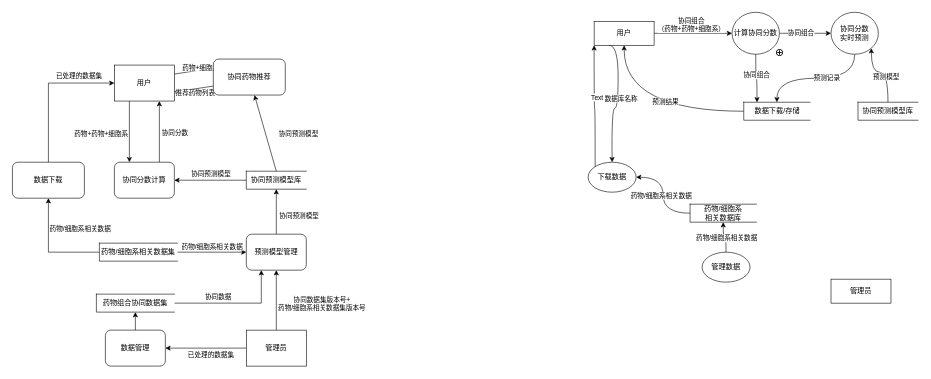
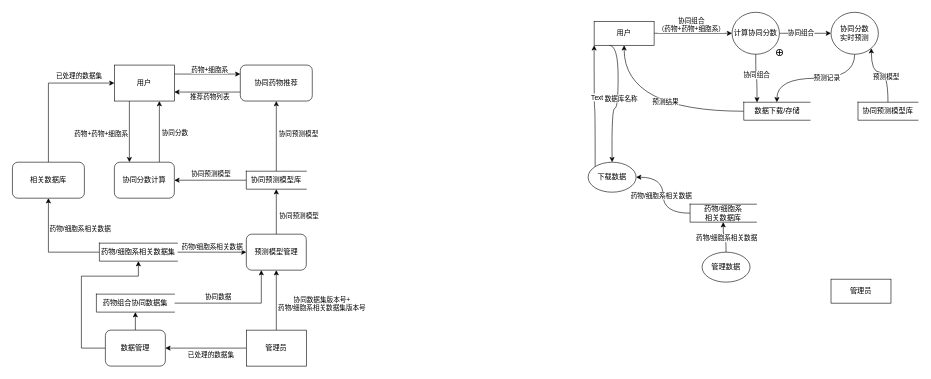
  <mxCell id="0" />
  <mxCell id="1" parent="0" />
  <mxCell id="2" style="edgeStyle=orthogonalEdgeStyle;curved=1;rounded=0;orthogonalLoop=1;jettySize=auto;html=1;exitX=0;exitY=0.5;exitDx=0;exitDy=0;entryX=0.5;entryY=1;entryDx=0;entryDy=0;" edge="1" parent="1" source="4" target="9"><mxGeometry relative="1" as="geometry" /></mxCell>
  <mxCell id="3" value="预测结果" style="edgeLabel;html=1;align=center;verticalAlign=middle;resizable=0;points=[];" vertex="1" connectable="0" parent="2"><mxGeometry x="-0.154" y="-17" relative="1" as="geometry"><mxPoint as="offset" /></mxGeometry></mxCell>
  <mxCell id="4" value="数据下载/存储" style="html=1;dashed=0;whiteSpace=wrap;shape=partialRectangle;right=0;" vertex="1" parent="1"><mxGeometry x="1239.5" y="170" width="110.5" height="30" as="geometry" /></mxCell>
  <mxCell id="5" style="edgeStyle=orthogonalEdgeStyle;curved=1;rounded=0;orthogonalLoop=1;jettySize=auto;html=1;exitX=1;exitY=0.5;exitDx=0;exitDy=0;entryX=0;entryY=0.5;entryDx=0;entryDy=0;" edge="1" parent="1" source="9" target="18"><mxGeometry relative="1" as="geometry" /></mxCell>
  <mxCell id="6" value="协同组合&lt;div&gt;（药物+药物+细胞系）&lt;/div&gt;" style="edgeLabel;html=1;align=center;verticalAlign=middle;resizable=0;points=[];" vertex="1" connectable="0" parent="5"><mxGeometry x="-0.45" y="5" relative="1" as="geometry"><mxPoint x="25" y="-10" as="offset" /></mxGeometry></mxCell>
  <mxCell id="7" style="edgeStyle=orthogonalEdgeStyle;curved=1;rounded=0;orthogonalLoop=1;jettySize=auto;html=1;exitX=0.25;exitY=1;exitDx=0;exitDy=0;entryX=0.5;entryY=0;entryDx=0;entryDy=0;" edge="1" parent="1" source="9" target="27"><mxGeometry relative="1" as="geometry"><Array as="points"><mxPoint x="1030" y="75" /><mxPoint x="1030" y="180" /><mxPoint x="1019" y="180" /></Array></mxGeometry></mxCell>
  <mxCell id="8" value="数据库名称" style="edgeLabel;html=1;align=center;verticalAlign=middle;resizable=0;points=[];" vertex="1" connectable="0" parent="7"><mxGeometry x="-0.067" y="4" relative="1" as="geometry"><mxPoint as="offset" /></mxGeometry></mxCell>
  <mxCell id="9" value="用户" style="rounded=0;whiteSpace=wrap;html=1;" vertex="1" parent="1"><mxGeometry x="990" y="35" width="100" height="40" as="geometry" /></mxCell>
  <mxCell id="10" style="edgeStyle=orthogonalEdgeStyle;curved=1;rounded=0;orthogonalLoop=1;jettySize=auto;html=1;exitX=0.5;exitY=1;exitDx=0;exitDy=0;entryX=0.5;entryY=0;entryDx=0;entryDy=0;" edge="1" parent="1" source="12" target="4"><mxGeometry relative="1" as="geometry" /></mxCell>
  <mxCell id="11" value="预测记录" style="edgeLabel;html=1;align=center;verticalAlign=middle;resizable=0;points=[];" vertex="1" connectable="0" parent="10"><mxGeometry x="-0.167" y="-2" relative="1" as="geometry"><mxPoint as="offset" /></mxGeometry></mxCell>
  <mxCell id="12" value="协同分数&lt;br&gt;实时预测" style="shape=ellipse;html=1;dashed=0;whiteSpace=wrap;perimeter=ellipsePerimeter;" vertex="1" parent="1"><mxGeometry x="1385" y="20" width="79" height="70" as="geometry" /></mxCell>
  <mxCell id="13" style="edgeStyle=orthogonalEdgeStyle;curved=1;rounded=0;orthogonalLoop=1;jettySize=auto;html=1;exitX=0.5;exitY=0;exitDx=0;exitDy=0;entryX=1;entryY=1;entryDx=0;entryDy=0;" edge="1" parent="1" source="15" target="12"><mxGeometry relative="1" as="geometry"><Array as="points"><mxPoint x="1480" y="120" /><mxPoint x="1452" y="120" /></Array></mxGeometry></mxCell>
  <mxCell id="14" value="预测模型" style="edgeLabel;html=1;align=center;verticalAlign=middle;resizable=0;points=[];" vertex="1" connectable="0" parent="13"><mxGeometry x="-0.248" y="4" relative="1" as="geometry"><mxPoint as="offset" /></mxGeometry></mxCell>
  <mxCell id="15" value="协同预测模型库" style="html=1;dashed=0;whiteSpace=wrap;shape=partialRectangle;right=0;" vertex="1" parent="1"><mxGeometry x="1430" y="170" width="100" height="30" as="geometry" /></mxCell>
  <mxCell id="16" style="edgeStyle=orthogonalEdgeStyle;curved=1;rounded=0;orthogonalLoop=1;jettySize=auto;html=1;exitX=1;exitY=0.5;exitDx=0;exitDy=0;entryX=0;entryY=0.5;entryDx=0;entryDy=0;" edge="1" parent="1" source="18" target="12"><mxGeometry relative="1" as="geometry" /></mxCell>
  <mxCell id="17" value="协同组合" style="edgeLabel;html=1;align=center;verticalAlign=middle;resizable=0;points=[];" vertex="1" connectable="0" parent="16"><mxGeometry x="-0.176" y="1" relative="1" as="geometry"><mxPoint as="offset" /></mxGeometry></mxCell>
  <mxCell id="18" value="计算协同分数" style="shape=ellipse;html=1;dashed=0;whiteSpace=wrap;perimeter=ellipsePerimeter;" vertex="1" parent="1"><mxGeometry x="1220" y="20" width="79" height="70" as="geometry" /></mxCell>
  <mxCell id="19" value="&lt;h3 style=&quot;margin: 0px 0px 4px; padding: 0px; list-style: none; font: 400 18px / 22px Arial, sans-serif; letter-spacing: normal; orphans: 2; text-align: start; text-indent: 0px; text-transform: none; widows: 2; word-spacing: 0px; -webkit-text-stroke-width: 0px; white-space: normal; background-color: rgb(255, 255, 255); text-decoration-thickness: initial; text-decoration-style: initial; text-decoration-color: initial;&quot; class=&quot;c-title t t tts-title&quot;&gt;&lt;font color=&quot;#000000&quot;&gt;⊕&lt;/font&gt;&lt;/h3&gt;" style="text;whiteSpace=wrap;html=1;" vertex="1" parent="1"><mxGeometry x="1290" y="70" width="21" height="30" as="geometry" /></mxCell>
  <mxCell id="20" style="edgeStyle=orthogonalEdgeStyle;curved=1;rounded=0;orthogonalLoop=1;jettySize=auto;html=1;exitX=0.5;exitY=1;exitDx=0;exitDy=0;entryX=0.2;entryY=0.007;entryDx=0;entryDy=0;entryPerimeter=0;" edge="1" parent="1" source="18" target="4"><mxGeometry relative="1" as="geometry" /></mxCell>
  <mxCell id="21" value="协同组合" style="edgeLabel;html=1;align=center;verticalAlign=middle;resizable=0;points=[];" vertex="1" connectable="0" parent="20"><mxGeometry x="-0.169" y="1" relative="1" as="geometry"><mxPoint as="offset" /></mxGeometry></mxCell>
  <mxCell id="22" style="edgeStyle=orthogonalEdgeStyle;curved=1;rounded=0;orthogonalLoop=1;jettySize=auto;html=1;exitX=0;exitY=0.5;exitDx=0;exitDy=0;entryX=1;entryY=0.5;entryDx=0;entryDy=0;" edge="1" parent="1" source="24" target="27"><mxGeometry relative="1" as="geometry" /></mxCell>
  <mxCell id="23" value="药物/细胞系相关数据" style="edgeLabel;html=1;align=center;verticalAlign=middle;resizable=0;points=[];" vertex="1" connectable="0" parent="22"><mxGeometry x="0.159" y="4" relative="1" as="geometry"><mxPoint y="12" as="offset" /></mxGeometry></mxCell>
  <mxCell id="24" value="药物/细胞系&lt;div&gt;&lt;span style=&quot;background-color: initial;&quot;&gt;相关数据库&lt;/span&gt;&lt;/div&gt;" style="html=1;dashed=0;whiteSpace=wrap;shape=partialRectangle;right=0;" vertex="1" parent="1"><mxGeometry x="1150" y="340" width="110.5" height="30" as="geometry" /></mxCell>
  <mxCell id="25" style="edgeStyle=orthogonalEdgeStyle;curved=1;rounded=0;orthogonalLoop=1;jettySize=auto;html=1;exitX=0;exitY=0;exitDx=0;exitDy=0;entryX=0;entryY=1;entryDx=0;entryDy=0;" edge="1" parent="1" source="27" target="9"><mxGeometry relative="1" as="geometry"><Array as="points"><mxPoint x="992" y="180" /><mxPoint x="990" y="180" /></Array></mxGeometry></mxCell>
  <mxCell id="26" value="Text" style="edgeLabel;html=1;align=center;verticalAlign=middle;resizable=0;points=[];" vertex="1" connectable="0" parent="25"><mxGeometry x="0.159" y="-4" relative="1" as="geometry"><mxPoint as="offset" /></mxGeometry></mxCell>
  <mxCell id="27" value="下载数据" style="shape=ellipse;html=1;dashed=0;whiteSpace=wrap;perimeter=ellipsePerimeter;" vertex="1" parent="1"><mxGeometry x="980" y="270" width="80" height="50" as="geometry" /></mxCell>
  <mxCell id="28" value="管理员" style="rounded=0;whiteSpace=wrap;html=1;" vertex="1" parent="1"><mxGeometry x="1385" y="465" width="100" height="40" as="geometry" /></mxCell>
  <mxCell id="29" style="edgeStyle=orthogonalEdgeStyle;curved=1;rounded=0;orthogonalLoop=1;jettySize=auto;html=1;exitX=0.5;exitY=0;exitDx=0;exitDy=0;entryX=0.5;entryY=1;entryDx=0;entryDy=0;" edge="1" parent="1" source="31" target="24"><mxGeometry relative="1" as="geometry" /></mxCell>
  <mxCell id="30" value="药物/细胞系相关数据" style="edgeLabel;html=1;align=center;verticalAlign=middle;resizable=0;points=[];" vertex="1" connectable="0" parent="29"><mxGeometry x="-0.102" y="1" relative="1" as="geometry"><mxPoint as="offset" /></mxGeometry></mxCell>
  <mxCell id="31" value="管理数据" style="shape=ellipse;html=1;dashed=0;whiteSpace=wrap;perimeter=ellipsePerimeter;" vertex="1" parent="1"><mxGeometry x="1170" y="420" width="80" height="50" as="geometry" /></mxCell>
  <mxCell id="32" style="edgeStyle=none;rounded=0;orthogonalLoop=1;jettySize=auto;html=1;exitX=1;exitY=0.25;exitDx=0;exitDy=0;entryX=0;entryY=0.25;entryDx=0;entryDy=0;" edge="1" parent="1" source="36" target="39"><mxGeometry relative="1" as="geometry" /></mxCell>
  <mxCell id="33" value="药物+细胞系" style="edgeLabel;html=1;align=center;verticalAlign=middle;resizable=0;points=[];" vertex="1" connectable="0" parent="32"><mxGeometry x="-0.314" y="-2" relative="1" as="geometry"><mxPoint x="20" y="-10" as="offset" /></mxGeometry></mxCell>
  <mxCell id="34" style="edgeStyle=none;rounded=0;orthogonalLoop=1;jettySize=auto;html=1;exitX=0.25;exitY=1;exitDx=0;exitDy=0;entryX=0.25;entryY=0;entryDx=0;entryDy=0;" edge="1" parent="1" source="36" target="42"><mxGeometry relative="1" as="geometry" /></mxCell>
  <mxCell id="35" value="药物+药物+细胞系" style="edgeLabel;html=1;align=center;verticalAlign=middle;resizable=0;points=[];" vertex="1" connectable="0" parent="34"><mxGeometry x="-0.102" y="2" relative="1" as="geometry"><mxPoint x="-50" y="7" as="offset" /></mxGeometry></mxCell>
  <mxCell id="36" value="用户" style="rounded=0;whiteSpace=wrap;html=1;" vertex="1" parent="1"><mxGeometry x="190" y="108" width="100" height="60" as="geometry" /></mxCell>
  <mxCell id="37" style="edgeStyle=none;rounded=0;orthogonalLoop=1;jettySize=auto;html=1;exitX=0;exitY=0.75;exitDx=0;exitDy=0;entryX=1;entryY=0.75;entryDx=0;entryDy=0;" edge="1" parent="1" source="39" target="36"><mxGeometry relative="1" as="geometry" /></mxCell>
  <mxCell id="38" value="推荐药物列表" style="edgeLabel;html=1;align=center;verticalAlign=middle;resizable=0;points=[];" vertex="1" connectable="0" parent="37"><mxGeometry x="-0.063" y="3" relative="1" as="geometry"><mxPoint y="4" as="offset" /></mxGeometry></mxCell>
- <mxCell id="39" value="协同药物推荐" style="rounded=1;whiteSpace=wrap;html=1;" vertex="1" parent="1"><mxGeometry x="355" y="98" width="120" height="60" as="geometry" /></mxCell>
+ <mxCell id="39" value="协同药物推荐" style="rounded=1;whiteSpace=wrap;html=1;" vertex="1" parent="1"><mxGeometry x="400" y="108" width="120" height="60" as="geometry" /></mxCell>
  <mxCell id="40" style="edgeStyle=none;rounded=0;orthogonalLoop=1;jettySize=auto;html=1;exitX=0.75;exitY=0;exitDx=0;exitDy=0;entryX=0.75;entryY=1;entryDx=0;entryDy=0;" edge="1" parent="1" source="42" target="36"><mxGeometry relative="1" as="geometry" /></mxCell>
  <mxCell id="41" value="协同分数" style="edgeLabel;html=1;align=center;verticalAlign=middle;resizable=0;points=[];" vertex="1" connectable="0" parent="40"><mxGeometry x="0.137" relative="1" as="geometry"><mxPoint x="25" y="8" as="offset" /></mxGeometry></mxCell>
  <mxCell id="42" value="协同分数计算" style="rounded=1;whiteSpace=wrap;html=1;" vertex="1" parent="1"><mxGeometry x="190" y="270" width="100" height="60" as="geometry" /></mxCell>
  <mxCell id="43" style="edgeStyle=none;rounded=0;orthogonalLoop=1;jettySize=auto;html=1;exitX=0.5;exitY=0;exitDx=0;exitDy=0;" edge="1" parent="1" source="46" target="39"><mxGeometry relative="1" as="geometry" /></mxCell>
  <mxCell id="44" style="edgeStyle=none;rounded=0;orthogonalLoop=1;jettySize=auto;html=1;exitX=0;exitY=0.5;exitDx=0;exitDy=0;" edge="1" parent="1" source="46" target="42"><mxGeometry relative="1" as="geometry" /></mxCell>
  <mxCell id="45" value="协同预测模型" style="edgeLabel;html=1;align=center;verticalAlign=middle;resizable=0;points=[];" vertex="1" connectable="0" parent="44"><mxGeometry x="0.224" y="3" relative="1" as="geometry"><mxPoint x="13" y="-14" as="offset" /></mxGeometry></mxCell>
  <mxCell id="46" value="协同预测模型库" style="html=1;dashed=0;whiteSpace=wrap;shape=partialRectangle;right=0;" vertex="1" parent="1"><mxGeometry x="410" y="285" width="100" height="30" as="geometry" /></mxCell>
  <mxCell id="47" value="协同预测模型" style="edgeLabel;html=1;align=center;verticalAlign=middle;resizable=0;points=[];" vertex="1" connectable="0" parent="1"><mxGeometry x="496.997" y="222" as="geometry" /></mxCell>
  <mxCell id="48" style="edgeStyle=none;rounded=0;orthogonalLoop=1;jettySize=auto;html=1;exitX=0;exitY=0.5;exitDx=0;exitDy=0;entryX=1;entryY=0.5;entryDx=0;entryDy=0;" edge="1" parent="1" source="52" target="61"><mxGeometry relative="1" as="geometry" /></mxCell>
  <mxCell id="49" value="已处理的数据集" style="edgeLabel;html=1;align=center;verticalAlign=middle;resizable=0;points=[];" vertex="1" connectable="0" parent="48"><mxGeometry x="-0.437" y="1" relative="1" as="geometry"><mxPoint x="-22" y="10" as="offset" /></mxGeometry></mxCell>
  <mxCell id="50" style="edgeStyle=none;rounded=0;orthogonalLoop=1;jettySize=auto;html=1;exitX=0.5;exitY=0;exitDx=0;exitDy=0;" edge="1" parent="1" source="52"><mxGeometry relative="1" as="geometry"><mxPoint x="460" y="450" as="targetPoint" /></mxGeometry></mxCell>
  <mxCell id="51" value="协同数据集版本号+&lt;div&gt;药物/细胞系相关数据集版本号&lt;/div&gt;" style="edgeLabel;html=1;align=center;verticalAlign=middle;resizable=0;points=[];" vertex="1" connectable="0" parent="50"><mxGeometry x="-0.115" y="1" relative="1" as="geometry"><mxPoint x="76" y="-1" as="offset" /></mxGeometry></mxCell>
  <mxCell id="52" value="管理员" style="rounded=0;whiteSpace=wrap;html=1;" vertex="1" parent="1"><mxGeometry x="410" y="550" width="100" height="60" as="geometry" /></mxCell>
  <mxCell id="53" style="edgeStyle=none;rounded=0;orthogonalLoop=1;jettySize=auto;html=1;exitX=0.5;exitY=0;exitDx=0;exitDy=0;entryX=0.5;entryY=1;entryDx=0;entryDy=0;" edge="1" parent="1" source="55" target="46"><mxGeometry relative="1" as="geometry" /></mxCell>
  <mxCell id="54" value="协同预测模型" style="edgeLabel;html=1;align=center;verticalAlign=middle;resizable=0;points=[];" vertex="1" connectable="0" parent="53"><mxGeometry x="0.131" y="2" relative="1" as="geometry"><mxPoint x="39" y="11" as="offset" /></mxGeometry></mxCell>
  <mxCell id="55" value="预测模型管理" style="rounded=1;whiteSpace=wrap;html=1;" vertex="1" parent="1"><mxGeometry x="410" y="390" width="100" height="60" as="geometry" /></mxCell>
  <mxCell id="56" style="edgeStyle=none;rounded=0;orthogonalLoop=1;jettySize=auto;html=1;exitX=1;exitY=0.5;exitDx=0;exitDy=0;entryX=0;entryY=0.5;entryDx=0;entryDy=0;" edge="1" parent="1" source="58" target="55"><mxGeometry relative="1" as="geometry" /></mxCell>
  <mxCell id="57" style="edgeStyle=orthogonalEdgeStyle;rounded=0;orthogonalLoop=1;jettySize=auto;html=1;exitX=0;exitY=0.5;exitDx=0;exitDy=0;entryX=0.5;entryY=1;entryDx=0;entryDy=0;" edge="1" parent="1" source="58" target="69"><mxGeometry relative="1" as="geometry" /></mxCell>
  <mxCell id="58" value="药物/细胞系相关数据集" style="html=1;dashed=0;whiteSpace=wrap;shape=partialRectangle;right=0;" vertex="1" parent="1"><mxGeometry x="165" y="405" width="130" height="30" as="geometry" /></mxCell>
  <mxCell id="59" style="edgeStyle=none;rounded=0;orthogonalLoop=1;jettySize=auto;html=1;exitX=0.5;exitY=0;exitDx=0;exitDy=0;entryX=0.5;entryY=1;entryDx=0;entryDy=0;" edge="1" parent="1" source="61" target="64"><mxGeometry relative="1" as="geometry" /></mxCell>
+ <mxCell id="60" style="edgeStyle=orthogonalEdgeStyle;rounded=0;orthogonalLoop=1;jettySize=auto;html=1;exitX=0;exitY=0.5;exitDx=0;exitDy=0;entryX=0.5;entryY=1;entryDx=0;entryDy=0;" edge="1" parent="1" source="61" target="58"><mxGeometry relative="1" as="geometry"><Array as="points"><mxPoint x="135" y="580" /><mxPoint x="135" y="460" /><mxPoint x="230" y="460" /></Array></mxGeometry></mxCell>
  <mxCell id="61" value="数据管理" style="rounded=1;whiteSpace=wrap;html=1;" vertex="1" parent="1"><mxGeometry x="175" y="550" width="100" height="60" as="geometry" /></mxCell>
  <mxCell id="62" style="edgeStyle=orthogonalEdgeStyle;rounded=0;orthogonalLoop=1;jettySize=auto;html=1;exitX=1;exitY=0.5;exitDx=0;exitDy=0;entryX=0.25;entryY=1;entryDx=0;entryDy=0;" edge="1" parent="1" source="64" target="55"><mxGeometry relative="1" as="geometry" /></mxCell>
  <mxCell id="63" value="协同数据" style="edgeLabel;html=1;align=center;verticalAlign=middle;resizable=0;points=[];" vertex="1" connectable="0" parent="62"><mxGeometry x="-0.324" y="1" relative="1" as="geometry"><mxPoint x="4" y="-10" as="offset" /></mxGeometry></mxCell>
  <mxCell id="64" value="药物组合协同数据集" style="html=1;dashed=0;whiteSpace=wrap;shape=partialRectangle;right=0;" vertex="1" parent="1"><mxGeometry x="160" y="490" width="130" height="30" as="geometry" /></mxCell>
  <mxCell id="65" style="edgeStyle=none;rounded=0;orthogonalLoop=1;jettySize=auto;html=1;exitX=0.75;exitY=0;exitDx=0;exitDy=0;" edge="1" parent="1" source="64" target="64"><mxGeometry relative="1" as="geometry" /></mxCell>
  <mxCell id="66" value="药物/细胞系相关数据" style="edgeLabel;html=1;align=center;verticalAlign=middle;resizable=0;points=[];" vertex="1" connectable="0" parent="1"><mxGeometry x="359.997" y="410" as="geometry"><mxPoint x="-7" as="offset" /></mxGeometry></mxCell>
  <mxCell id="67" style="edgeStyle=orthogonalEdgeStyle;rounded=0;orthogonalLoop=1;jettySize=auto;html=1;exitX=0.5;exitY=0;exitDx=0;exitDy=0;entryX=0;entryY=0.5;entryDx=0;entryDy=0;" edge="1" parent="1" source="69" target="36"><mxGeometry relative="1" as="geometry" /></mxCell>
  <mxCell id="68" value="已处理的数据集" style="edgeLabel;html=1;align=center;verticalAlign=middle;resizable=0;points=[];" vertex="1" connectable="0" parent="67"><mxGeometry x="-0.076" relative="1" as="geometry"><mxPoint x="50" y="-33" as="offset" /></mxGeometry></mxCell>
- <mxCell id="69" value="数据下载" style="rounded=1;whiteSpace=wrap;html=1;" vertex="1" parent="1"><mxGeometry x="20" y="270" width="120" height="60" as="geometry" /></mxCell>
+ <mxCell id="69" value="相关数据库" style="rounded=1;whiteSpace=wrap;html=1;" vertex="1" parent="1"><mxGeometry x="20" y="270" width="120" height="60" as="geometry" /></mxCell>
  <mxCell id="70" value="药物/细胞系相关数据" style="edgeLabel;html=1;align=center;verticalAlign=middle;resizable=0;points=[];" vertex="1" connectable="0" parent="1"><mxGeometry x="139.997" y="380" as="geometry"><mxPoint x="-7" as="offset" /></mxGeometry></mxCell>
